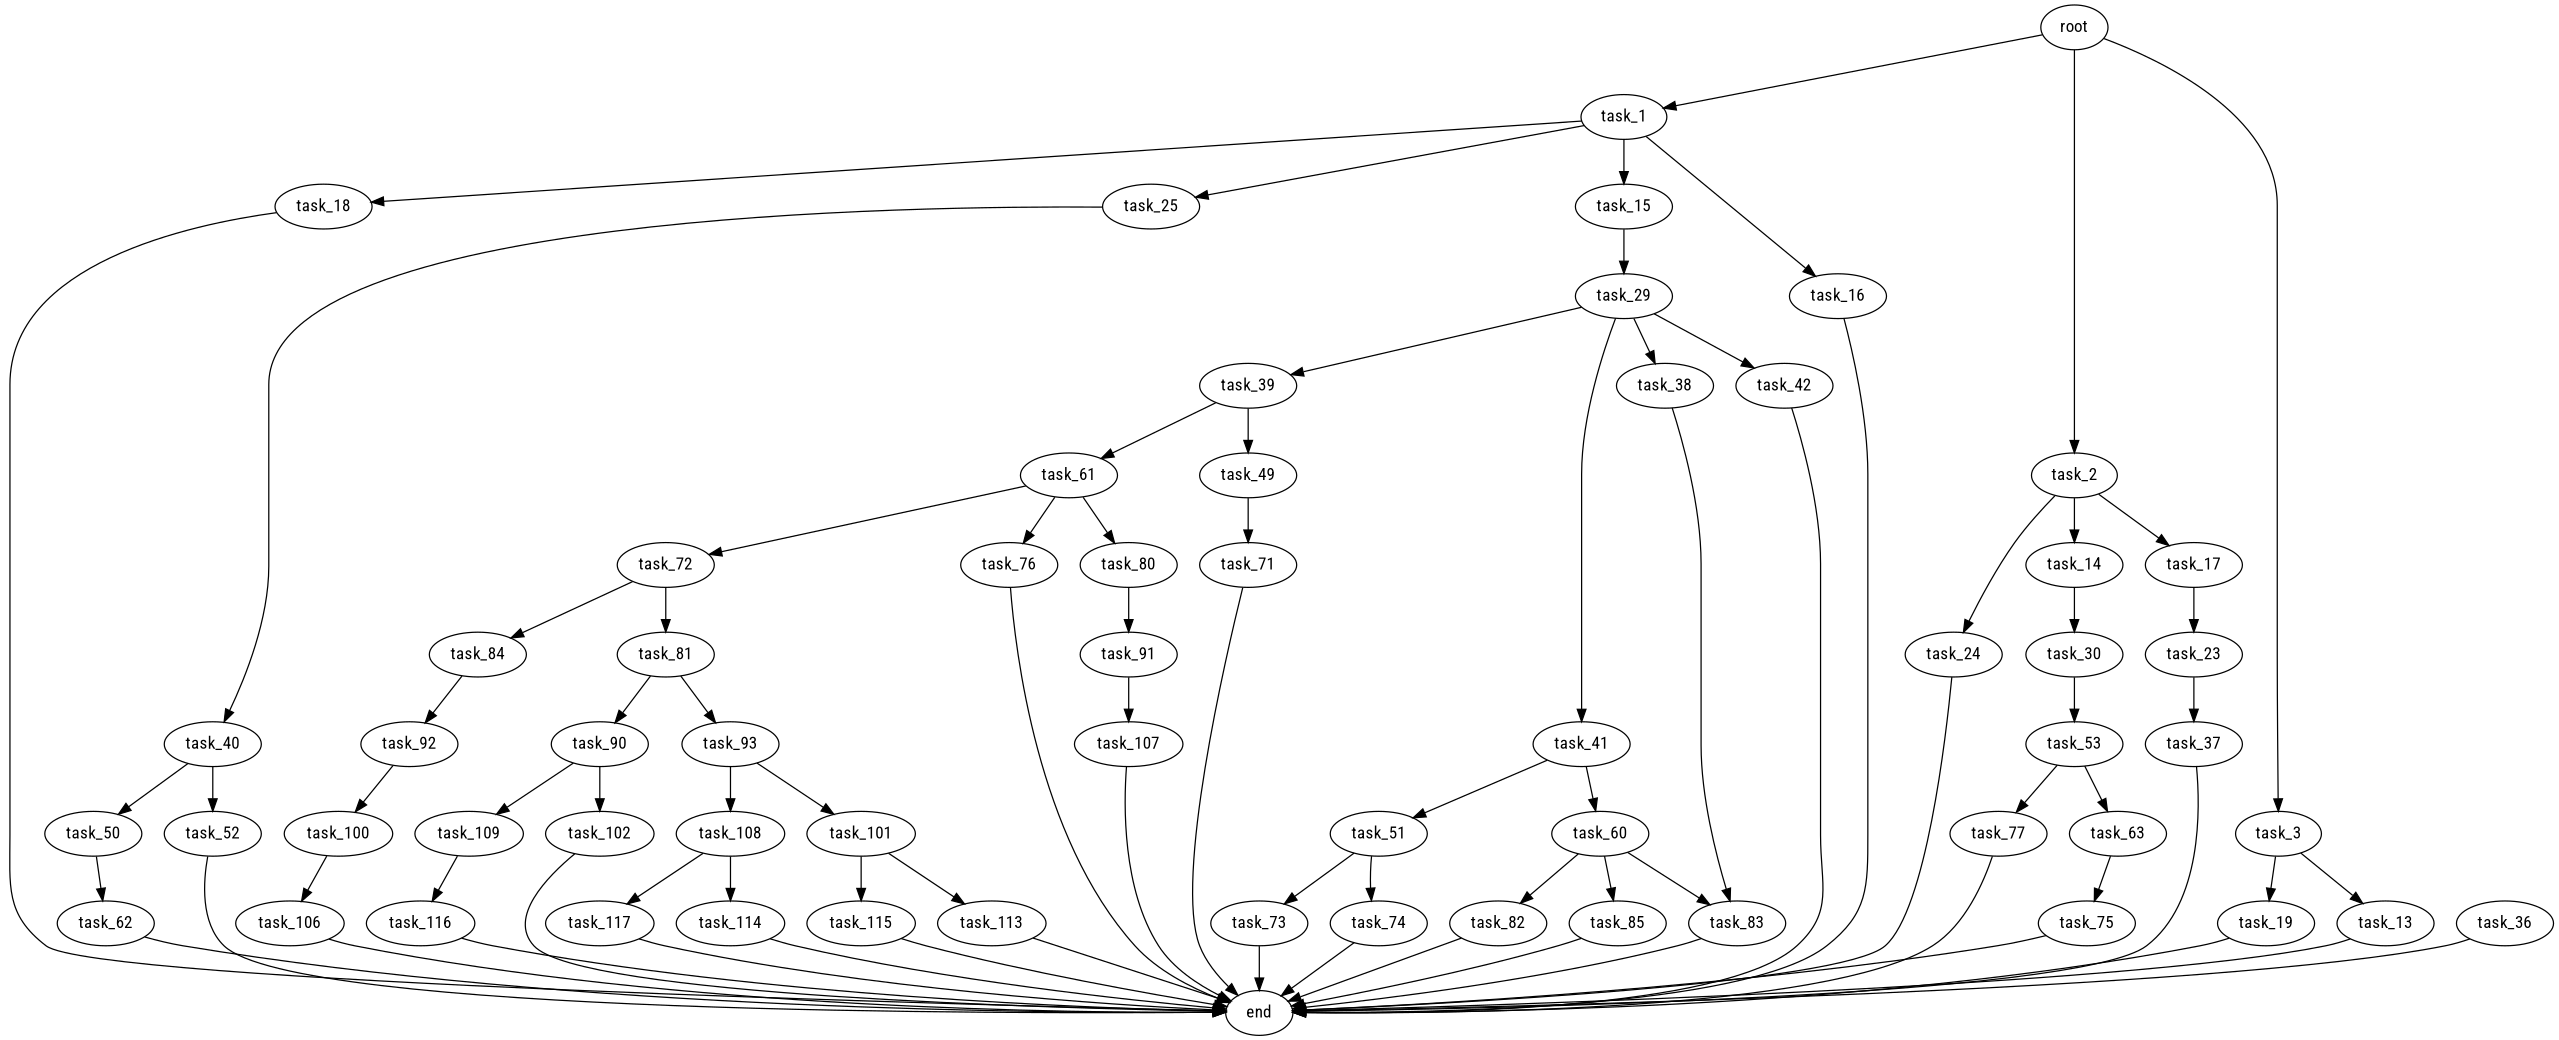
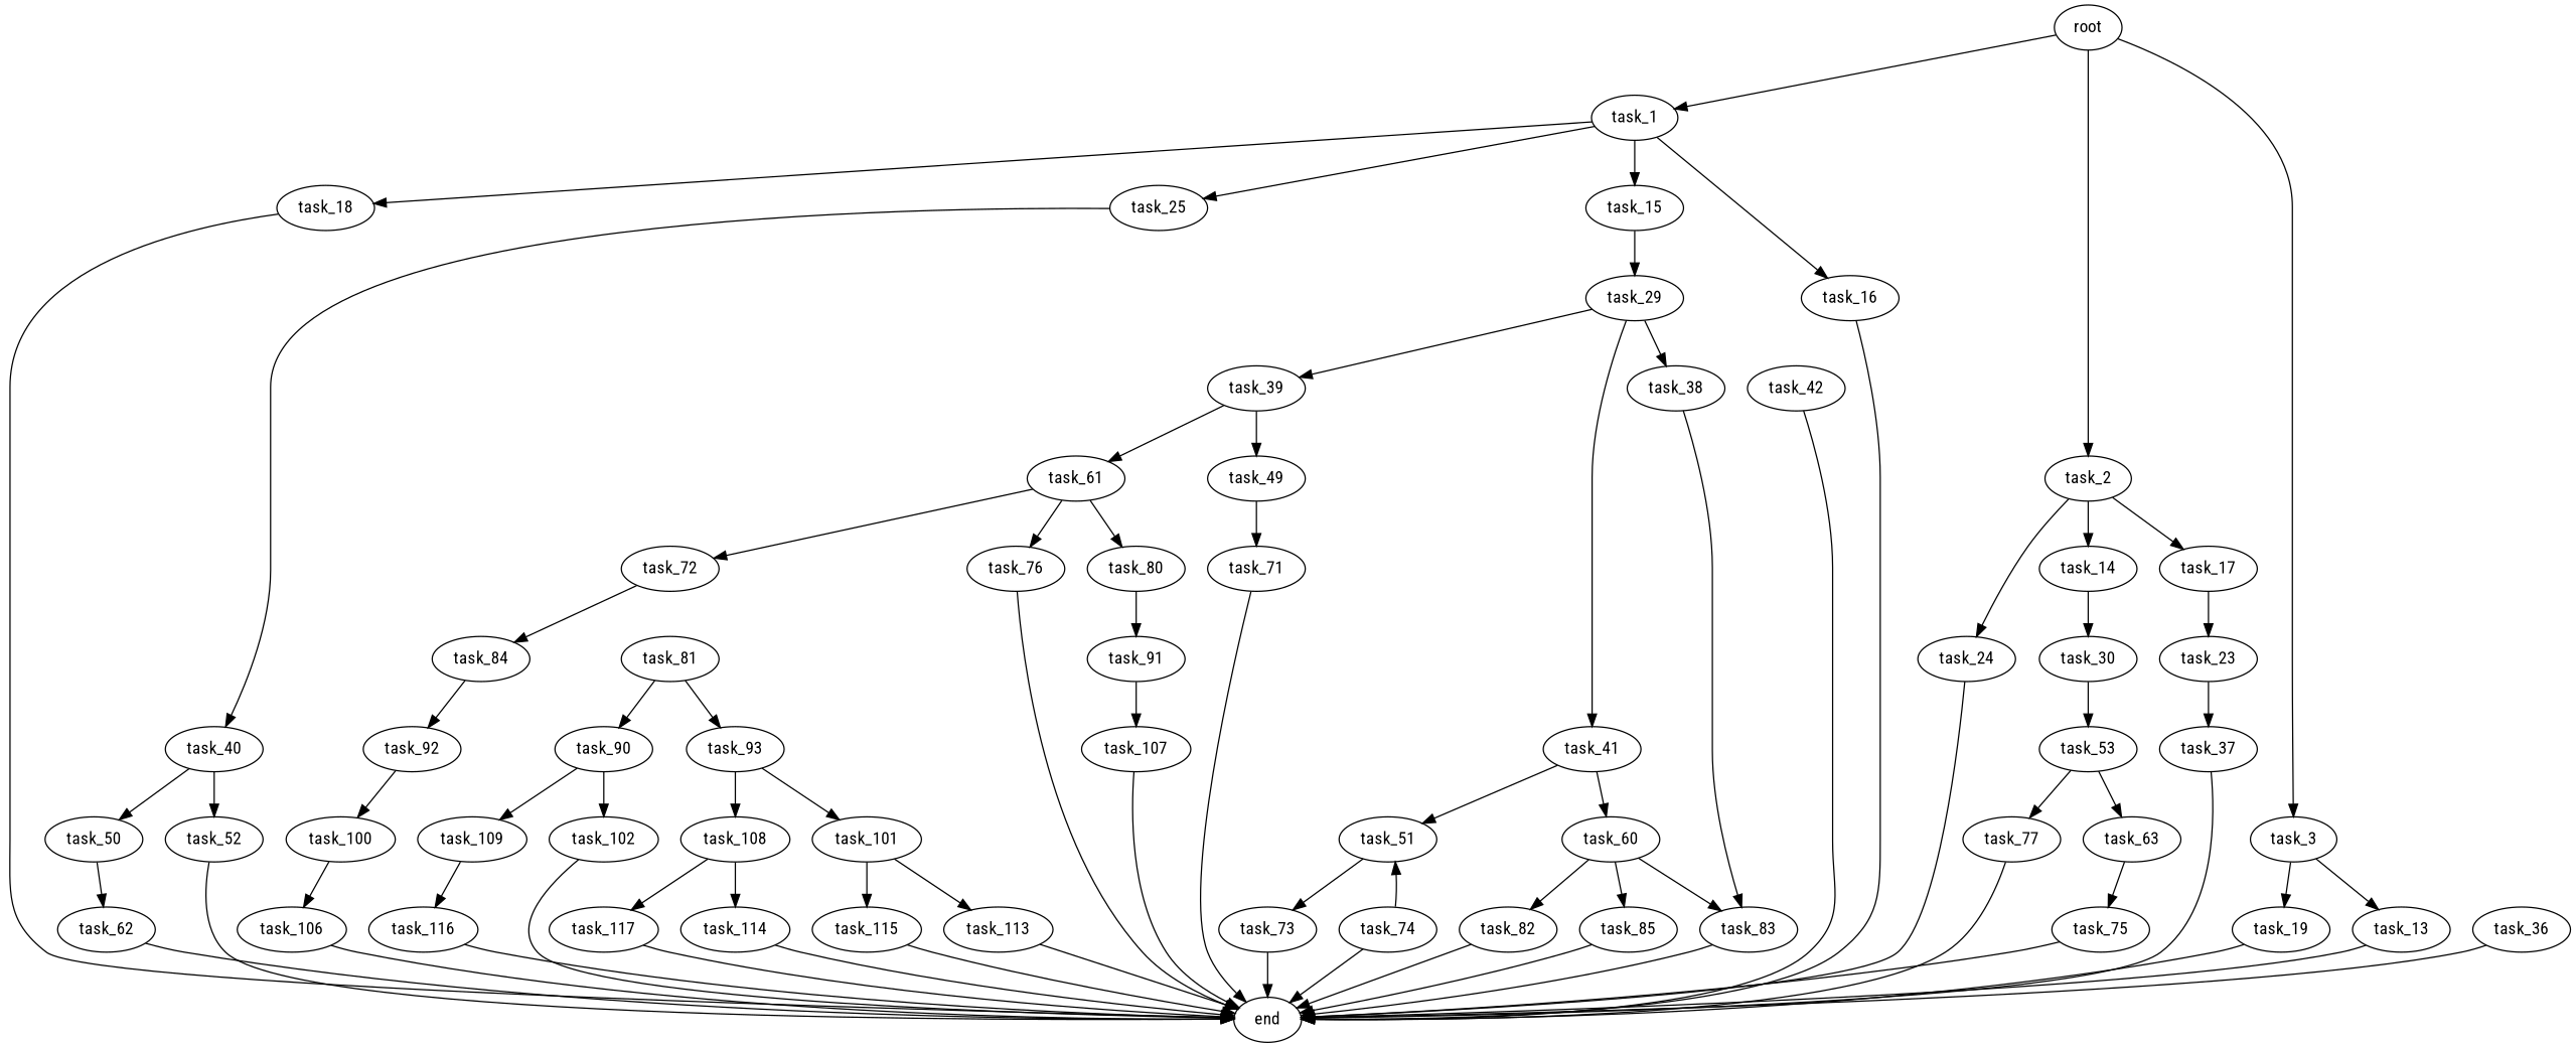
  digraph {
    fontname="Roboto Condensed"
    node [fontname="Roboto Condensed"]
    edge [fontname="Roboto Condensed"]
    root
    task_1
    task_2
    task_3
    task_15
    task_16
    task_18
    task_25
    task_14
    task_17
    task_24
    task_13
    task_19
    task_29
    end
    task_40
    task_30
    task_23
    task_38
    task_39
    task_41
    task_42
    task_36
    task_50
    task_52
    task_53
    task_37
    task_63
    task_77
    task_83
    task_49
    task_61
    task_51
    task_60
    task_62
    task_71
    task_72
    task_76
    task_80
    task_73
    task_74
    task_82
    task_85
    task_75
    task_81
    task_84
    task_91
    task_90
    task_93
    task_92
    task_107
    task_102
    task_109
    task_101
    task_108
    task_100
    task_116
    task_113
    task_115
    task_114
    task_117
    task_106
    root -> task_1
    root -> task_2
    root -> task_3
    task_1 -> task_15
    task_1 -> task_16
    task_1 -> task_18
    task_1 -> task_25
    task_2 -> task_14
    task_2 -> task_17
    task_2 -> task_24
    task_3 -> task_13
    task_3 -> task_19
    task_15 -> task_29
    task_16 -> end
    task_18 -> end
    task_25 -> task_40
    task_14 -> task_30
    task_17 -> task_23
    task_24 -> end
    task_13 -> end
    task_19 -> end
    task_29 -> task_38
    task_29 -> task_39
    task_29 -> task_41
-   task_29 -> task_42
    task_40 -> task_50
    task_40 -> task_52
    task_30 -> task_53
    task_23 -> task_37
    task_38 -> task_83
    task_39 -> task_49
    task_39 -> task_61
    task_41 -> task_51
    task_41 -> task_60
    task_42 -> end
    task_36 -> end
    task_50 -> task_62
    task_52 -> end
    task_53 -> task_63
    task_53 -> task_77
    task_37 -> end
    task_63 -> task_75
    task_77 -> end
    task_83 -> end
    task_49 -> task_71
    task_61 -> task_72
    task_61 -> task_76
    task_61 -> task_80
    task_51 -> task_73
-   task_51 -> task_74
+   task_74 -> task_51
    task_60 -> task_83
    task_60 -> task_82
    task_60 -> task_85
    task_62 -> end
    task_71 -> end
-   task_72 -> task_81
    task_72 -> task_84
    task_76 -> end
    task_80 -> task_91
    task_73 -> end
    task_74 -> end
    task_82 -> end
    task_85 -> end
    task_75 -> end
    task_81 -> task_90
    task_81 -> task_93
    task_84 -> task_92
    task_91 -> task_107
    task_90 -> task_102
    task_90 -> task_109
    task_93 -> task_101
    task_93 -> task_108
    task_92 -> task_100
    task_107 -> end
    task_102 -> end
    task_109 -> task_116
    task_101 -> task_113
    task_101 -> task_115
    task_108 -> task_114
    task_108 -> task_117
    task_100 -> task_106
    task_116 -> end
    task_113 -> end
    task_115 -> end
    task_114 -> end
    task_117 -> end
    task_106 -> end
  }
